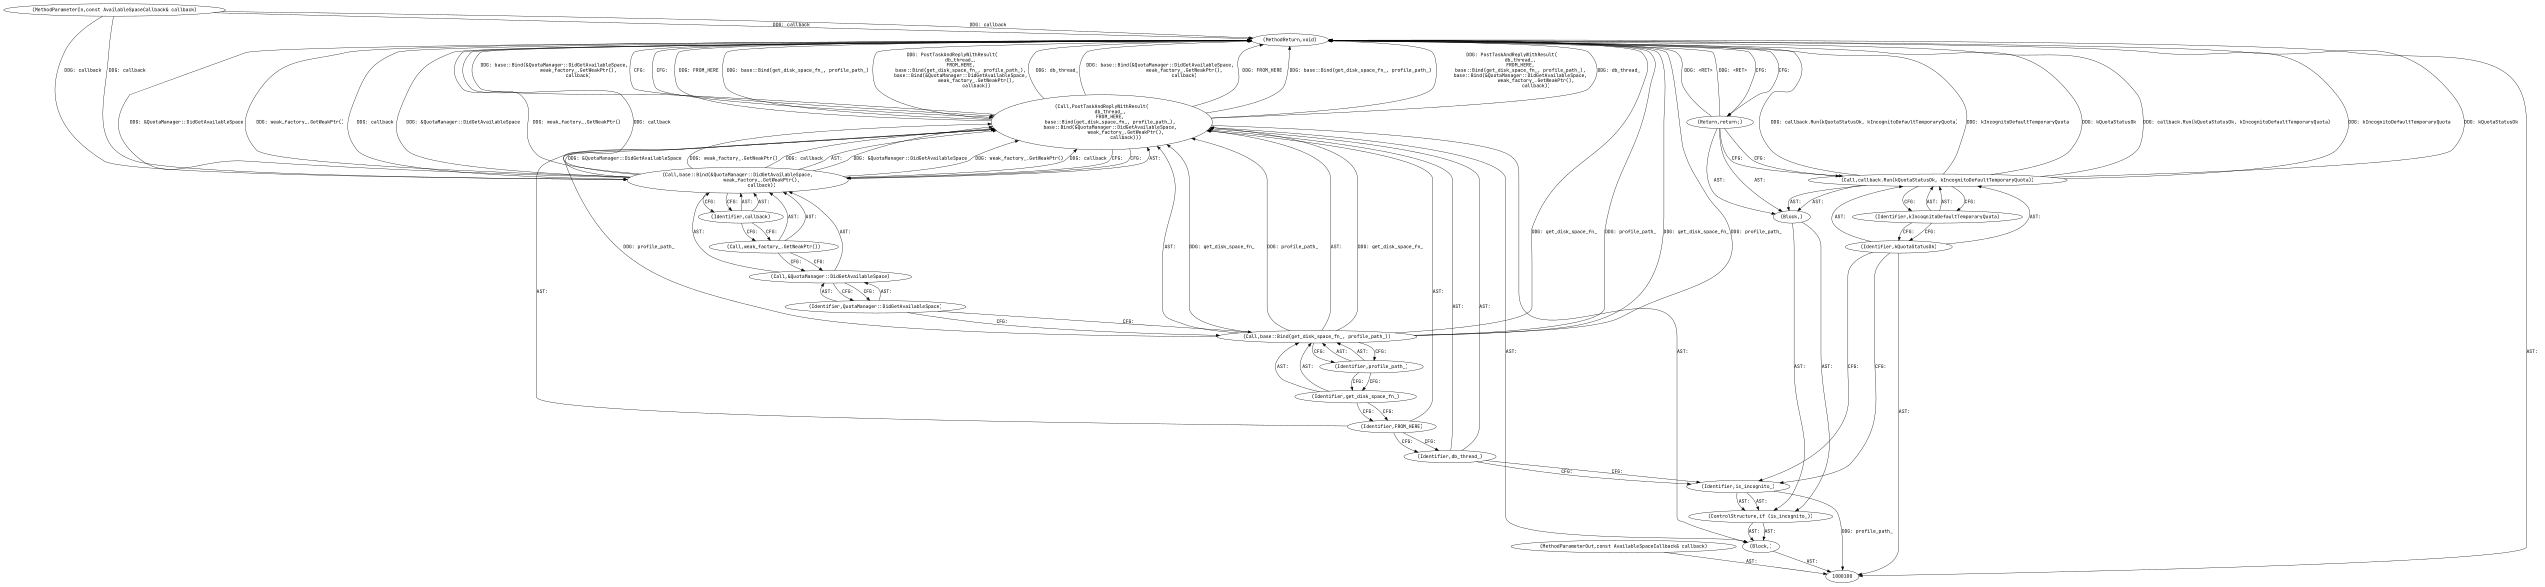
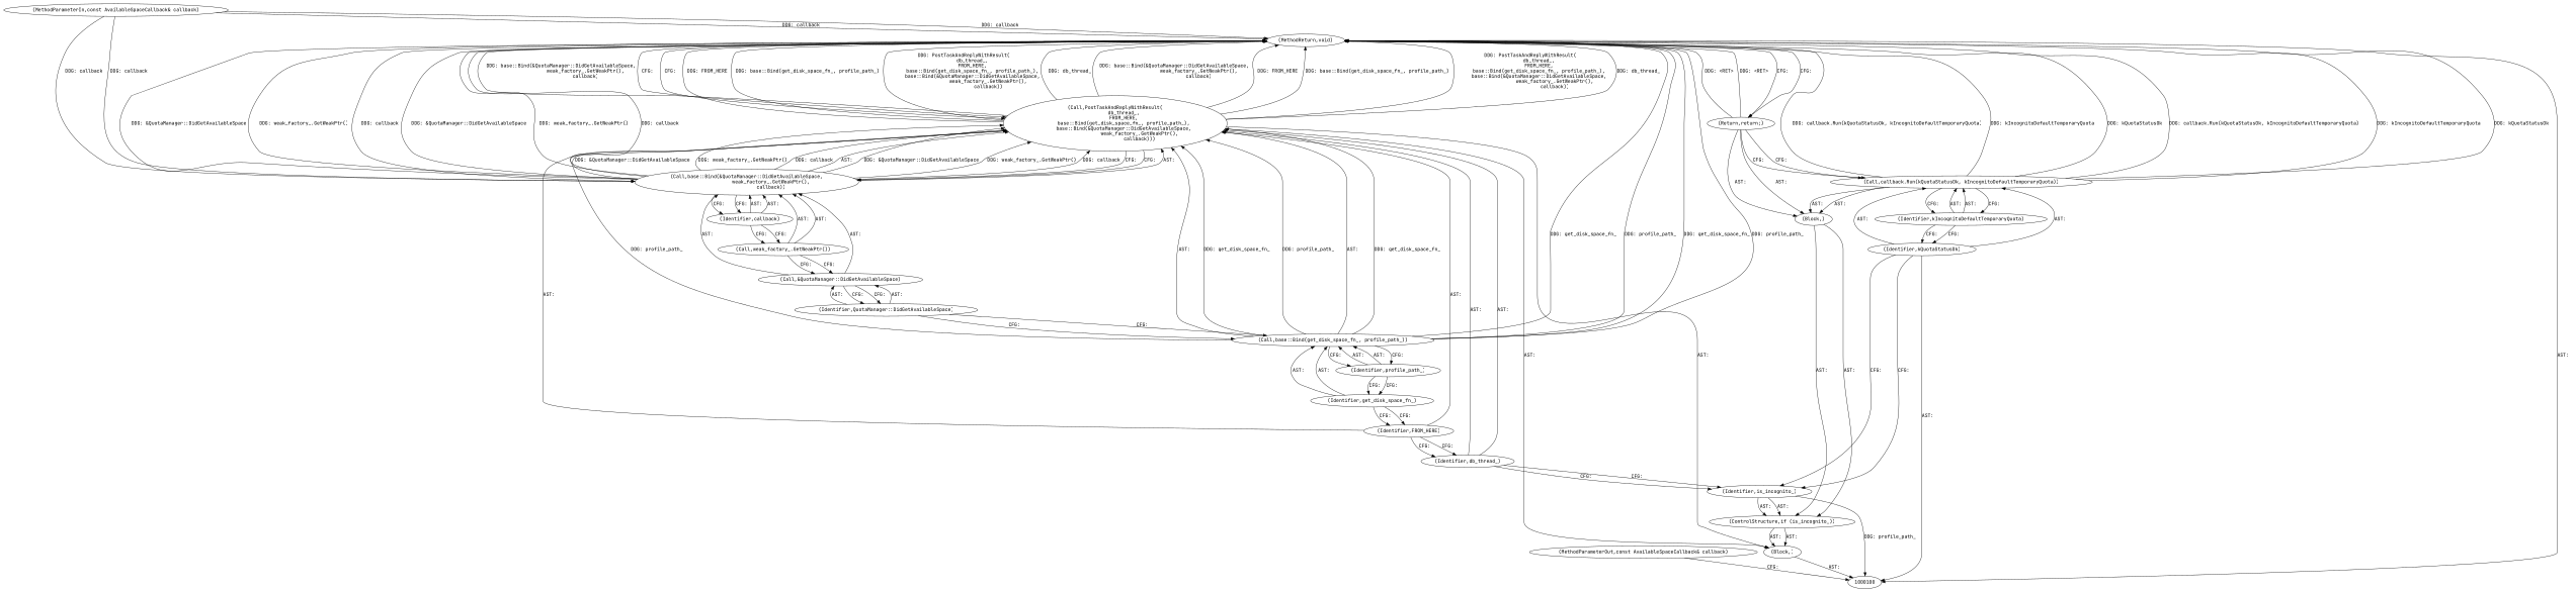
  digraph {
    fontname="JetBrains Mono"
    node [fontname="JetBrains Mono"]
    edge [fontname="JetBrains Mono"]
    n1 [label="(MethodReturn,void)"]
    n2 [label="(Return,return;)"]
    n3 [label="(Call,PostTaskAndReplyWithResult(\n      db_thread_,\n      FROM_HERE,\n      base::Bind(get_disk_space_fn_, profile_path_),\n      base::Bind(&QuotaManager::DidGetAvailableSpace,\n                 weak_factory_.GetWeakPtr(),\n                 callback)))"]
    1000100
    n5 [label="(Block,)"]
    n6 [label="(Call,callback.Run(kQuotaStatusOk, kIncognitoDefaultTemporaryQuota))"]
    n7 [label="(Call,base::Bind(&QuotaManager::DidGetAvailableSpace,\n                 weak_factory_.GetWeakPtr(),\n                 callback))"]
    n8 [label="(Block,)"]
    n9 [label="(MethodParameterIn,const AvailableSpaceCallback& callback)"]
    n10 [label="(Identifier,callback)"]
    n11 [label="(MethodParameterOut,const AvailableSpaceCallback& callback)"]
    n12 [label="(Identifier,get_disk_space_fn_)"]
    n13 [label="(Call,base::Bind(get_disk_space_fn_, profile_path_))"]
    n14 [label="(Identifier,FROM_HERE)"]
    n15 [label="(Identifier,profile_path_)"]
    n16 [label="(Identifier,db_thread_)"]
    n17 [label="(Call,&QuotaManager::DidGetAvailableSpace)"]
    n18 [label="(Identifier,QuotaManager::DidGetAvailableSpace)"]
    n19 [label="(Call,weak_factory_.GetWeakPtr())"]
    n20 [label="(ControlStructure,if (is_incognito_))"]
    n21 [label="(Identifier,is_incognito_)"]
    n22 [label="(Identifier,kQuotaStatusOk)"]
    n23 [label="(Identifier,kIncognitoDefaultTemporaryQuota)"]
    n1 -> n2 [label="CFG: "]
    n1 -> n2 [label="CFG: "]
    n1 -> n3 [label="CFG: "]
    n1 -> n3 [label="CFG: "]
    n1 -> 1000100 [label="AST: "]
    n2 -> n1 [label="DDG: <RET>"]
    n2 -> n1 [label="DDG: <RET>"]
    n2 -> n5 [label="AST: "]
    n2 -> n5 [label="AST: "]
    n2 -> n6 [label="CFG: "]
    n2 -> n6 [label="CFG: "]
    n3 -> n1 [label="DDG: FROM_HERE"]
    n3 -> n1 [label="DDG: base::Bind(get_disk_space_fn_, profile_path_)"]
    n3 -> n1 [label="DDG: PostTaskAndReplyWithResult(\n      db_thread_,\n      FROM_HERE,\n      base::Bind(get_disk_space_fn_, profile_path_),\n      base::Bind(&QuotaManager::DidGetAvailableSpace,\n                 weak_factory_.GetWeakPtr(),\n                 callback))"]
    n3 -> n1 [label="DDG: db_thread_"]
    n3 -> n1 [label="DDG: base::Bind(&QuotaManager::DidGetAvailableSpace,\n                 weak_factory_.GetWeakPtr(),\n                 callback)"]
    n3 -> n1 [label="DDG: FROM_HERE"]
    n3 -> n1 [label="DDG: base::Bind(get_disk_space_fn_, profile_path_)"]
    n3 -> n1 [label="DDG: PostTaskAndReplyWithResult(\n      db_thread_,\n      FROM_HERE,\n      base::Bind(get_disk_space_fn_, profile_path_),\n      base::Bind(&QuotaManager::DidGetAvailableSpace,\n                 weak_factory_.GetWeakPtr(),\n                 callback))"]
    n3 -> n1 [label="DDG: db_thread_"]
    n3 -> n1 [label="DDG: base::Bind(&QuotaManager::DidGetAvailableSpace,\n                 weak_factory_.GetWeakPtr(),\n                 callback)"]
    n3 -> n7 [label="CFG: "]
    n3 -> n7 [label="CFG: "]
    n3 -> n8 [label="AST: "]
    n3 -> n8 [label="AST: "]
    n5 -> n20 [label="AST: "]
    n5 -> n20 [label="AST: "]
    n6 -> n1 [label="DDG: kIncognitoDefaultTemporaryQuota"]
    n6 -> n1 [label="DDG: kQuotaStatusOk"]
    n6 -> n1 [label="DDG: callback.Run(kQuotaStatusOk, kIncognitoDefaultTemporaryQuota)"]
    n6 -> n1 [label="DDG: kIncognitoDefaultTemporaryQuota"]
    n6 -> n1 [label="DDG: kQuotaStatusOk"]
    n6 -> n1 [label="DDG: callback.Run(kQuotaStatusOk, kIncognitoDefaultTemporaryQuota)"]
    n6 -> n5 [label="AST: "]
    n6 -> n5 [label="AST: "]
    n6 -> n23 [label="CFG: "]
    n6 -> n23 [label="CFG: "]
    n7 -> n1 [label="DDG: &QuotaManager::DidGetAvailableSpace"]
    n7 -> n1 [label="DDG: weak_factory_.GetWeakPtr()"]
    n7 -> n1 [label="DDG: callback"]
    n7 -> n1 [label="DDG: &QuotaManager::DidGetAvailableSpace"]
    n7 -> n1 [label="DDG: weak_factory_.GetWeakPtr()"]
    n7 -> n1 [label="DDG: callback"]
    n7 -> n3 [label="AST: "]
    n7 -> n3 [label="DDG: &QuotaManager::DidGetAvailableSpace"]
    n7 -> n3 [label="DDG: weak_factory_.GetWeakPtr()"]
    n7 -> n3 [label="DDG: callback"]
    n7 -> n3 [label="AST: "]
    n7 -> n3 [label="DDG: &QuotaManager::DidGetAvailableSpace"]
    n7 -> n3 [label="DDG: weak_factory_.GetWeakPtr()"]
    n7 -> n3 [label="DDG: callback"]
    n7 -> n10 [label="CFG: "]
    n7 -> n10 [label="CFG: "]
    n8 -> 1000100 [label="AST: "]
    n9 -> n1 [label="DDG: callback"]
    n9 -> n1 [label="DDG: callback"]
    n9 -> n7 [label="DDG: callback"]
    n9 -> n7 [label="DDG: callback"]
    n10 -> n7 [label="AST: "]
    n10 -> n7 [label="AST: "]
    n10 -> n19 [label="CFG: "]
    n10 -> n19 [label="CFG: "]
-   n11 -> 1000100 [label="AST: "]
+   n11 -> 1000100 [label="CFG: "]
    n12 -> n13 [label="AST: "]
    n12 -> n13 [label="AST: "]
    n12 -> n14 [label="CFG: "]
    n12 -> n14 [label="CFG: "]
    n13 -> n1 [label="DDG: get_disk_space_fn_"]
    n13 -> n1 [label="DDG: profile_path_"]
    n13 -> n1 [label="DDG: get_disk_space_fn_"]
    n13 -> n1 [label="DDG: profile_path_"]
    n13 -> n3 [label="AST: "]
    n13 -> n3 [label="DDG: get_disk_space_fn_"]
    n13 -> n3 [label="DDG: profile_path_"]
    n13 -> n3 [label="AST: "]
    n13 -> n3 [label="DDG: get_disk_space_fn_"]
    n13 -> n3 [label="DDG: profile_path_"]
    n13 -> n15 [label="CFG: "]
    n13 -> n15 [label="CFG: "]
    n14 -> n3 [label="AST: "]
    n14 -> n3 [label="AST: "]
    n14 -> n16 [label="CFG: "]
    n14 -> n16 [label="CFG: "]
    n15 -> n12 [label="CFG: "]
    n15 -> n12 [label="CFG: "]
    n15 -> n13 [label="AST: "]
    n15 -> n13 [label="AST: "]
    n16 -> n3 [label="AST: "]
    n16 -> n3 [label="AST: "]
    n16 -> n21 [label="CFG: "]
    n16 -> n21 [label="CFG: "]
    n17 -> n7 [label="AST: "]
    n17 -> n7 [label="AST: "]
    n17 -> n18 [label="CFG: "]
    n17 -> n18 [label="CFG: "]
    n18 -> n13 [label="CFG: "]
    n18 -> n13 [label="CFG: "]
    n18 -> n17 [label="AST: "]
    n18 -> n17 [label="AST: "]
    n19 -> n7 [label="AST: "]
    n19 -> n7 [label="AST: "]
    n19 -> n17 [label="CFG: "]
    n19 -> n17 [label="CFG: "]
    n20 -> n8 [label="AST: "]
    n20 -> n8 [label="AST: "]
    n21 -> 1000100 [label="DDG: profile_path_"]
    n21 -> n20 [label="AST: "]
    n21 -> n20 [label="AST: "]
    n22 -> 1000100 [label="AST: "]
    n22 -> n6 [label="AST: "]
    n22 -> n6 [label="AST: "]
    n22 -> n21 [label="CFG: "]
    n22 -> n21 [label="CFG: "]
    n23 -> n6 [label="AST: "]
    n23 -> n6 [label="AST: "]
    n23 -> n22 [label="CFG: "]
    n23 -> n22 [label="CFG: "]
  }
